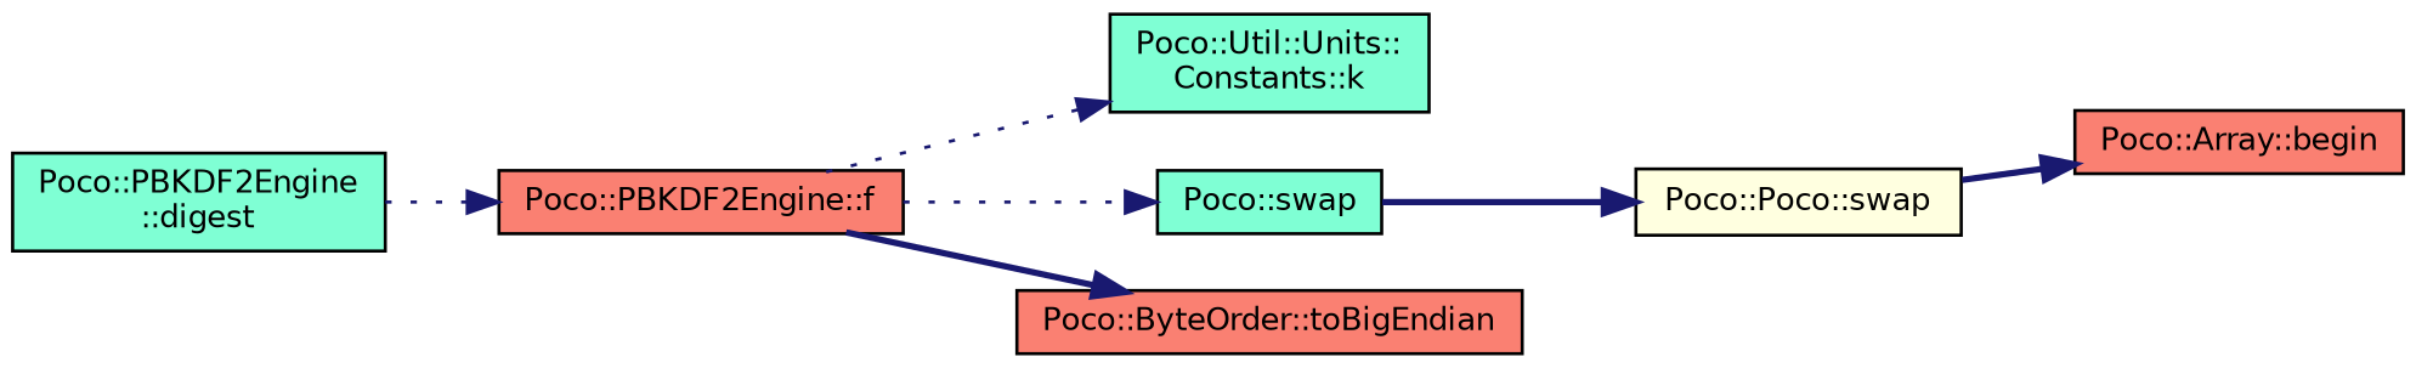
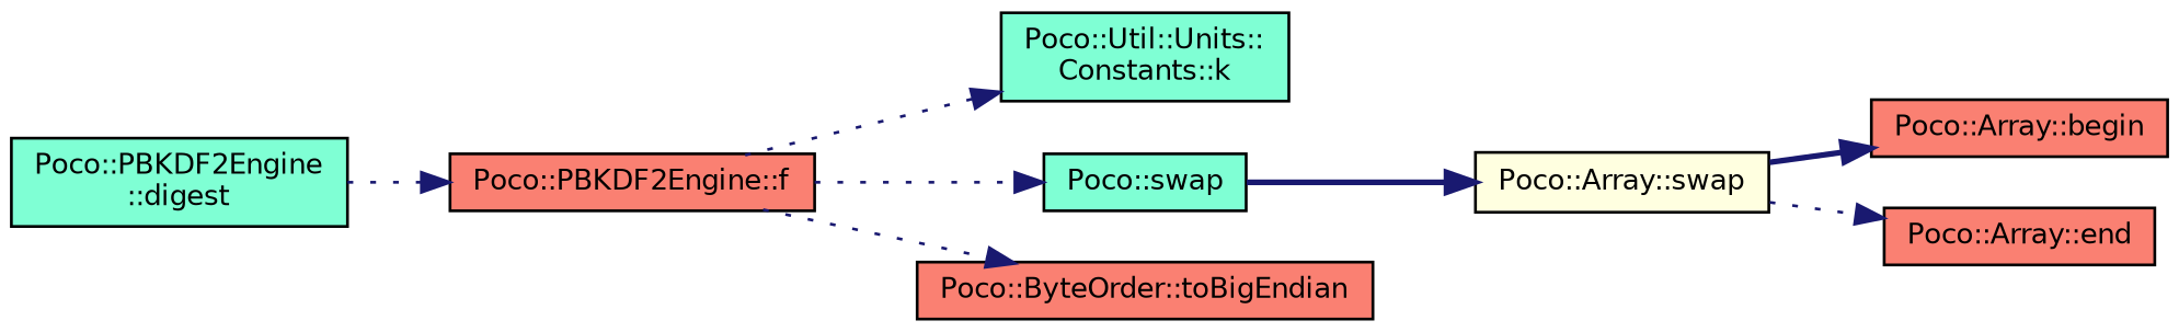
  digraph {
    rankdir=LR
    node [color=black fillcolor=salmon fontname=Helvetica fontsize=10 shape=record style=filled]
    edge [color=midnightblue fontname=Helvetica fontsize=10 labelfontname=Helvetica labelfontsize=10 style=dotted]
    n1 [fillcolor=aquamarine fontcolor=black height=0.2 label="Poco::PBKDF2Engine\l::digest" width=0.4]
    n2 [height=0.2 label="Poco::PBKDF2Engine::f" width=0.4]
    n3 [fillcolor=aquamarine height=0.2 label="Poco::Util::Units::\lConstants::k" width=0.4]
    n4 [fillcolor=aquamarine height=0.2 label="Poco::swap" width=0.4]
    n5 [height=0.2 label="Poco::ByteOrder::toBigEndian" width=0.4]
-   n6 [fillcolor=lightyellow height=0.2 label="Poco::Poco::swap" width=0.4]
+   n6 [fillcolor=lightyellow height=0.2 label="Poco::Array::swap" width=0.4]
    n7 [height=0.2 label="Poco::Array::begin" width=0.4]
+   n8 [height=0.2 label="Poco::Array::end" width=0.4]
    n1 -> n2
    n2 -> n3
    n2 -> n4
-   n2 -> n5 [style=bold]
+   n2 -> n5
    n4 -> n6 [style=bold]
    n6 -> n7 [style=bold]
+   n6 -> n8
  }
